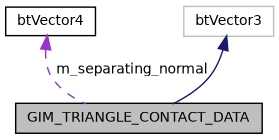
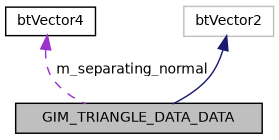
  digraph {
    node [color=black fillcolor=white fontname=Helvetica fontsize=10 shape=record style=filled]
    edge [dir=back fontname=Helvetica fontsize=10 labelfontname=Helvetica labelfontsize=10]
-   n1 [fillcolor=grey75 fontcolor=black height=0.2 label=GIM_TRIANGLE_CONTACT_DATA width=0.4]
+   n1 [fillcolor=grey75 fontcolor=black height=0.2 label=GIM_TRIANGLE_DATA_DATA width=0.4]
    n2 [height=0.2 label=btVector4 width=0.4]
-   n3 [color=grey75 height=0.2 label=btVector3 width=0.4]
+   n3 [color=grey75 height=0.2 label=btVector2 width=0.4]
    n2 -> n1 [color=darkorchid3 label=" m_separating_normal" style=dashed]
    n3 -> n1 [color=midnightblue style=solid]
  }
